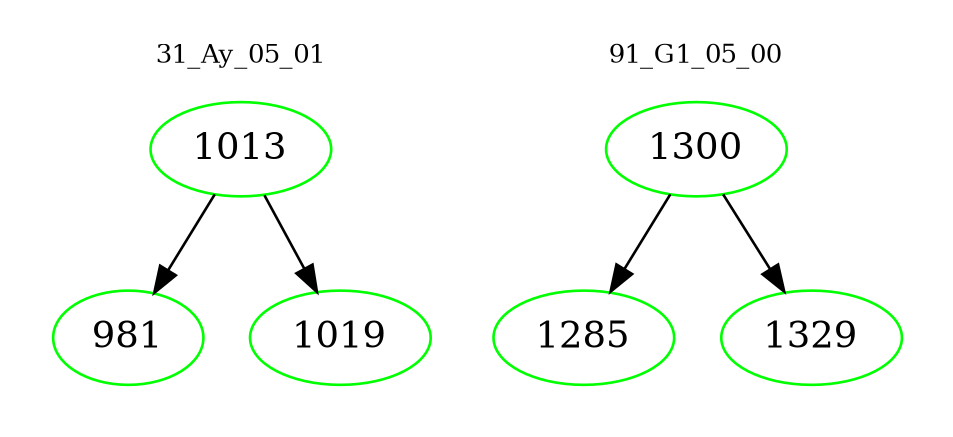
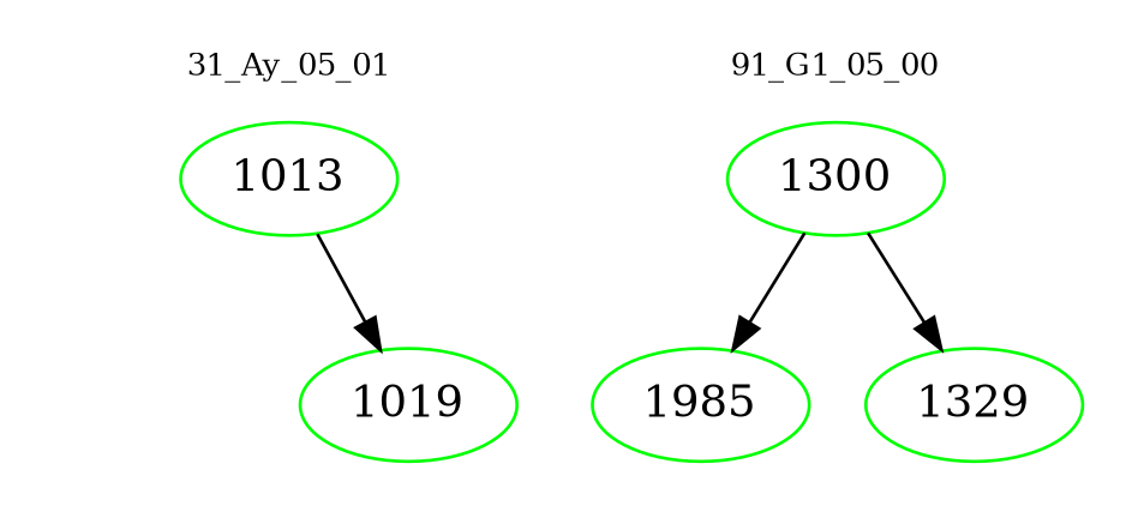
  digraph {
    node [color=green]
    edge [color=black]
    n1 [label=1013]
-   n2 [label=981]
    n3 [label=1019]
    n4 [label=1300]
-   n5 [label=1285]
+   n5 [label=1985]
    n6 [label=1329]
    subgraph cluster_1 {
      color=white
      fontsize=10
      label="31_Ay_05_01"
      n1
-     n2
      n3
    }
    subgraph cluster_2 {
      color=white
      fontsize=10
      label="91_G1_05_00"
      n4
      n5
      n6
    }
-   n1 -> n2
    n1 -> n3
    n4 -> n5
    n4 -> n6
  }
